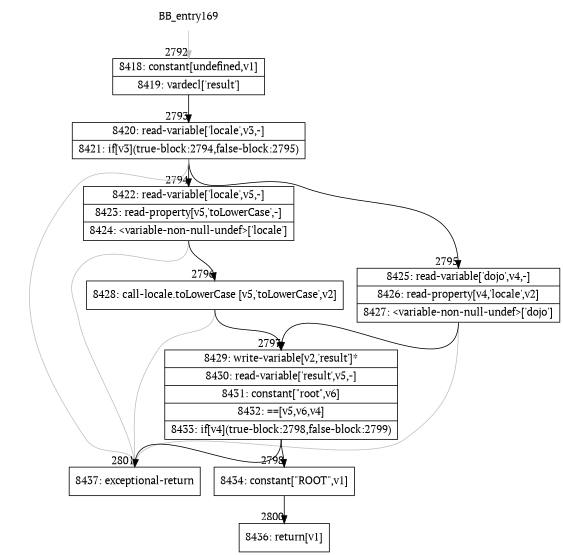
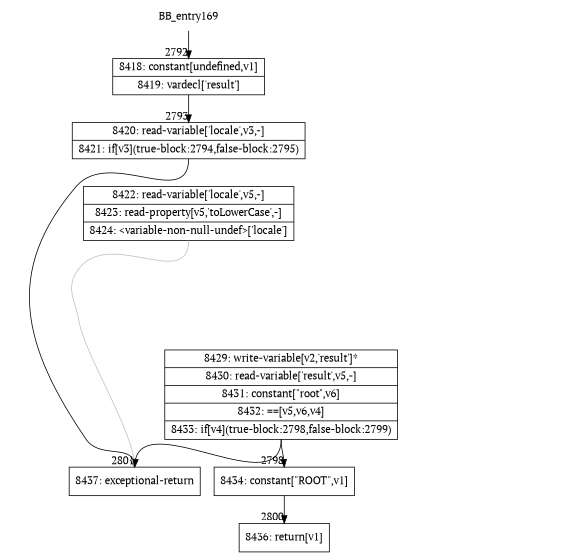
  digraph {
    fontname="PT Serif"
    rankdir=TD
    node [fontname="PT Serif" shape=record]
    edge [fontname="PT Serif" headport=n tailport=s]
    n1 [label=BB_entry169 shape=none]
    n2 [label="{8418: constant[undefined,v1]|8419: vardecl['result']}"]
    n3 [label="{8420: read-variable['locale',v3,-]|8421: if[v3](true-block:2794,false-block:2795)}"]
    n4 [label="{8422: read-variable['locale',v5,-]|8423: read-property[v5,'toLowerCase',-]|8424: \<variable-non-null-undef\>['locale']}"]
-   n5 [label="{8425: read-variable['dojo',v4,-]|8426: read-property[v4,'locale',v2]|8427: \<variable-non-null-undef\>['dojo']}"]
    n6 [label="{8437: exceptional-return}"]
-   n7 [label="{8428: call-locale.toLowerCase [v5,'toLowerCase',v2]}"]
    n8 [label="{8429: write-variable[v2,'result']*|8430: read-variable['result',v5,-]|8431: constant[\"root\",v6]|8432: ==[v5,v6,v4]|8433: if[v4](true-block:2798,false-block:2799)}"]
    n9 [label="{8434: constant[\"ROOT\",v1]}"]
    n10 [label="{8436: return[v1]}"]
-   n1 -> n2 [headlabel="    2792" color=gray]
+   n1 -> n2 [headlabel="    2792"]
    n2 -> n3 [headlabel="      2793"]
-   n3 -> n4 [headlabel="      2794"]
-   n3 -> n5 [headlabel="      2795"]
-   n3 -> n6 [color=gray headlabel="      2801"]
+   n3 -> n6 [color=black headlabel="      2801"]
    n4 -> n6 [color=gray]
-   n4 -> n7 [headlabel="      2796"]
-   n5 -> n6 [color=gray]
-   n5 -> n8 [headlabel="      2797"]
-   n7 -> n6 [color=gray]
-   n7 -> n8
    n8 -> n6 [color=black]
    n8 -> n9 [headlabel="      2798"]
    n9 -> n10 [headlabel="      2800"]
  }
